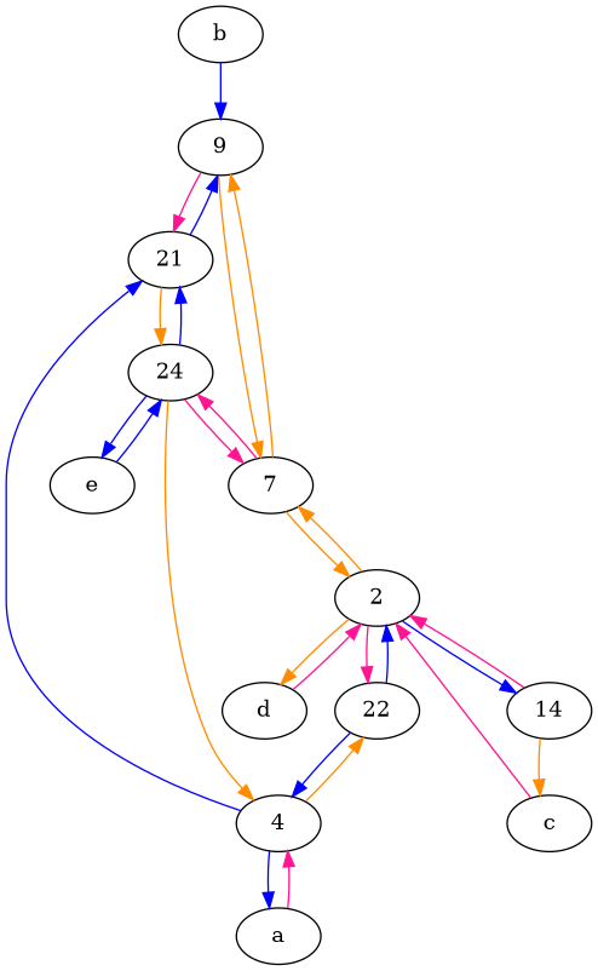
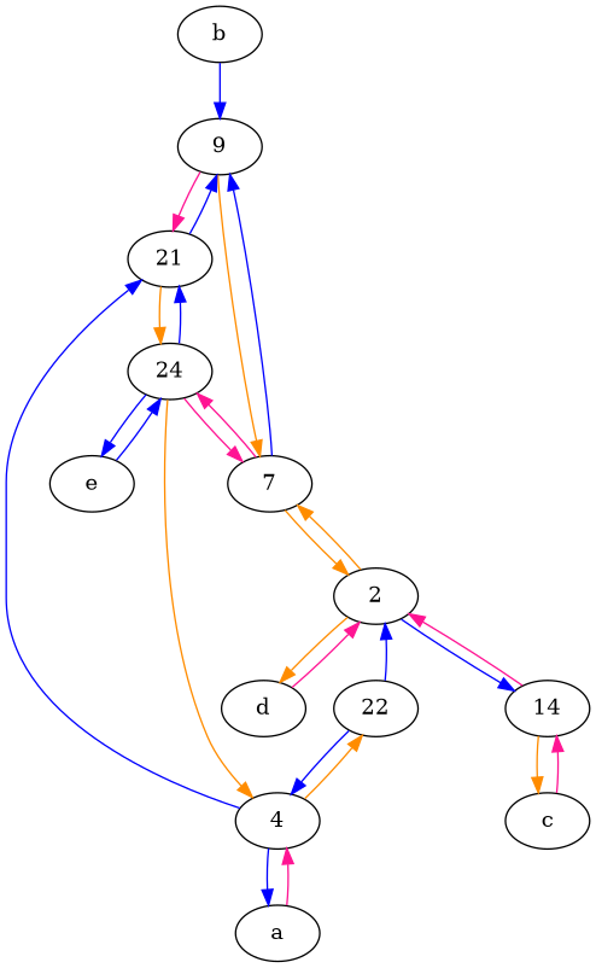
  digraph {
    edge [color=blue]
    b
    9
    21
    7
    22
    4
    2
    a
    14
    d
    c
    24
    e
    b -> 9
    9 -> 21 [color=deeppink]
    9 -> 7 [color=darkorange]
    21 -> 9
    21 -> 24 [color=darkorange]
-   7 -> 9 [color=darkorange]
+   7 -> 9
    7 -> 2 [color=darkorange]
    7 -> 24 [color=deeppink]
    22 -> 4
    22 -> 2
    4 -> 21
    4 -> 22 [color=darkorange]
    4 -> a
    2 -> 7 [color=darkorange]
-   2 -> 22 [color=deeppink]
    2 -> 14
    2 -> d [color=darkorange]
    a -> 4 [color=deeppink]
    14 -> 2 [color=deeppink]
    14 -> c [color=darkorange]
    d -> 2 [color=deeppink]
-   c -> 2 [color=deeppink]
+   c -> 14 [color=deeppink]
    24 -> 21
    24 -> 7 [color=deeppink]
    24 -> 4 [color=darkorange]
    24 -> e
    e -> 24
  }
